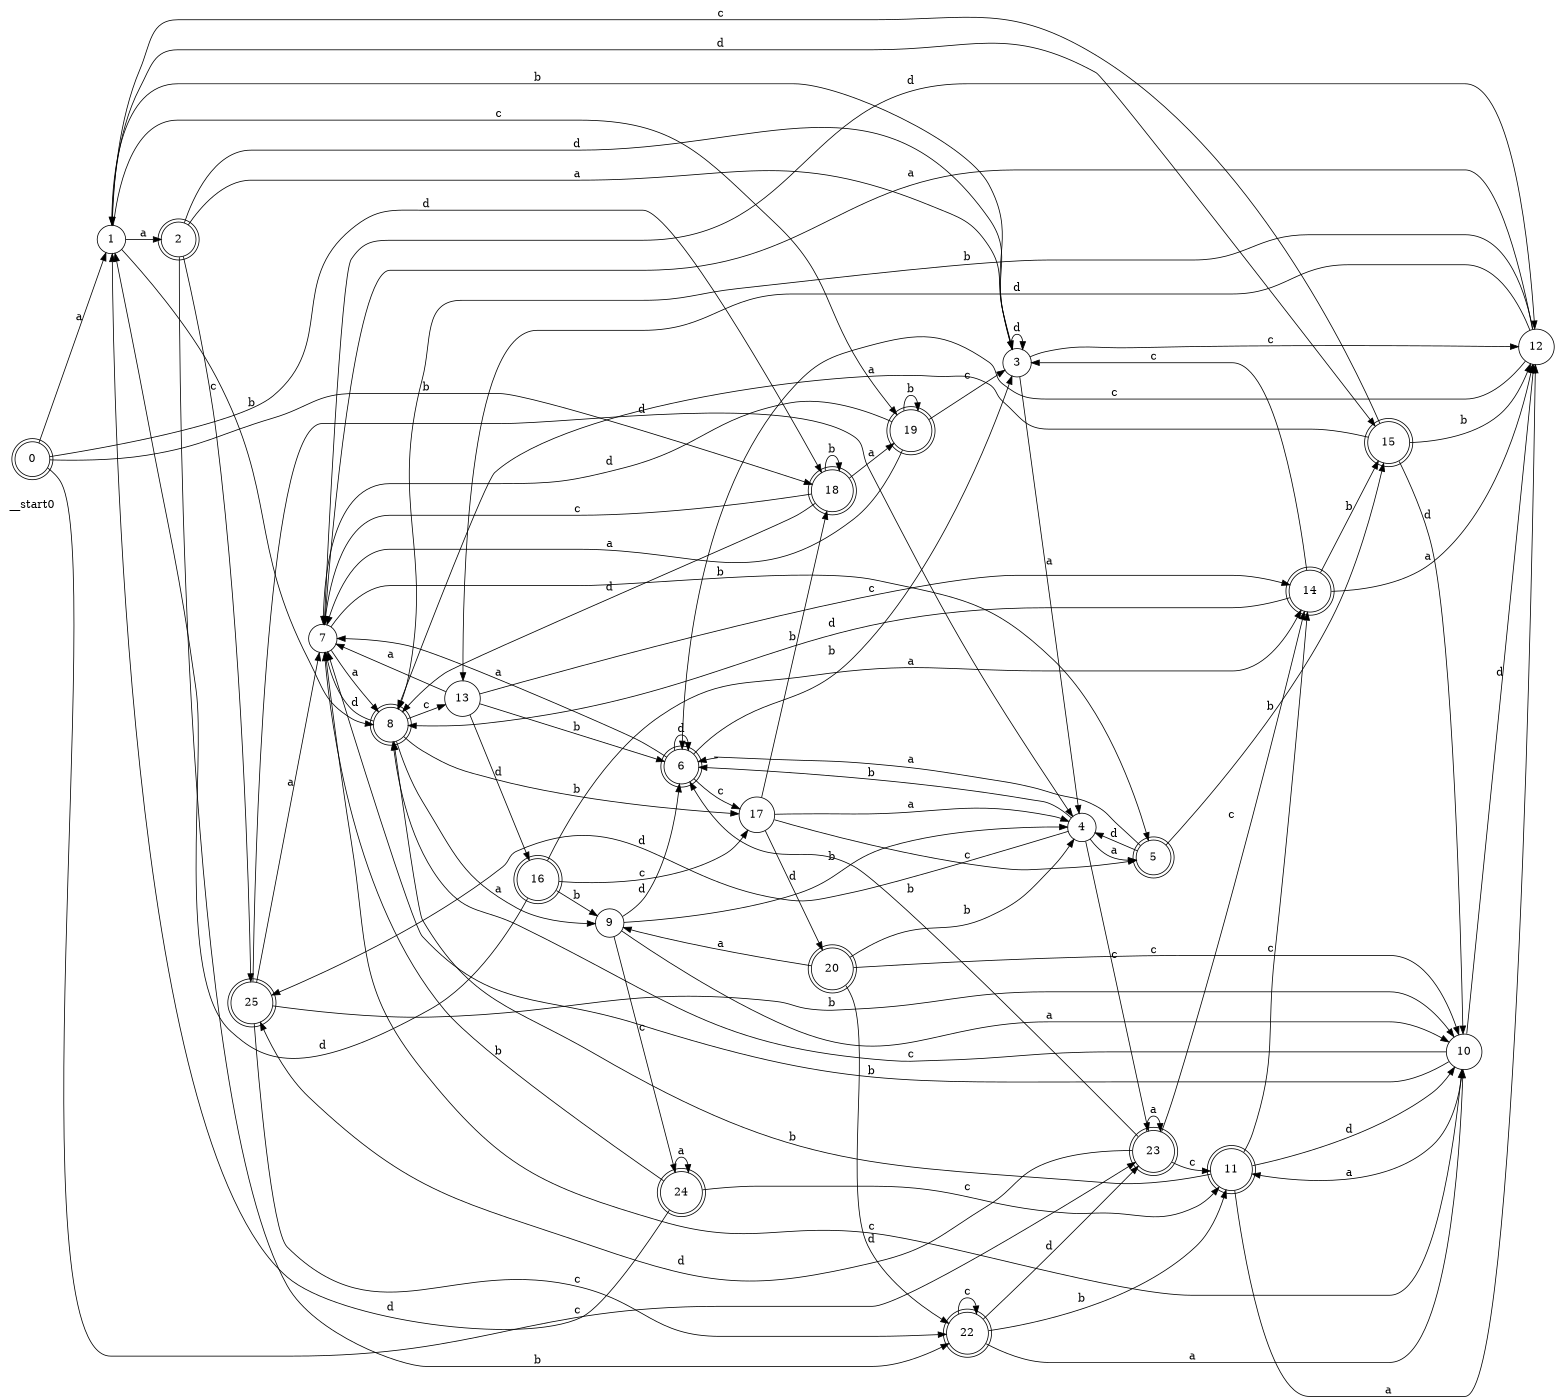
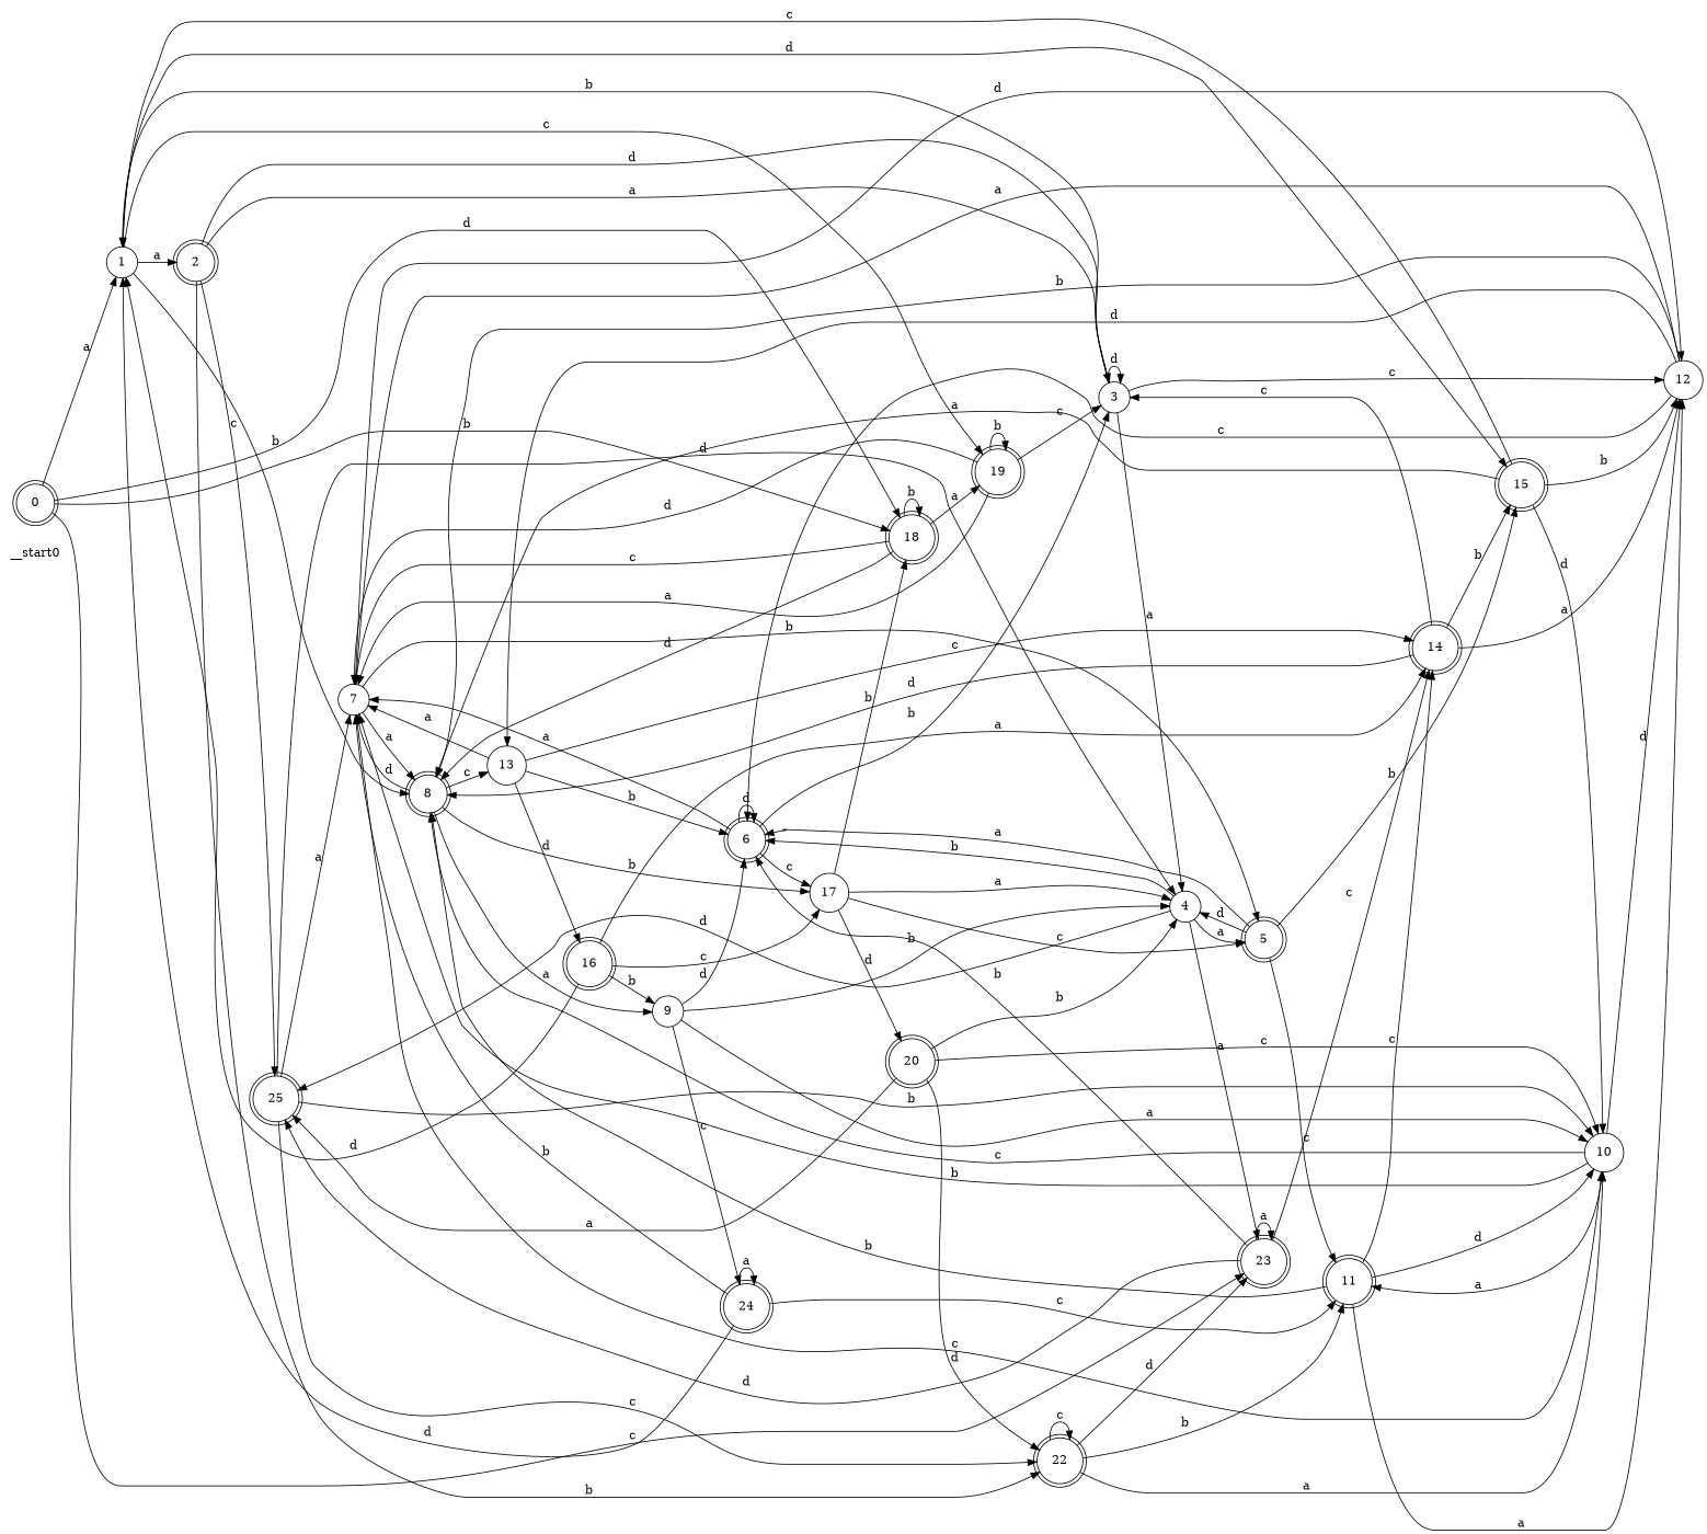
  digraph {
    rankdir=LR
    node [shape=doublecircle color=black fillcolor=white style="rounded,filled"]
    __start0 [shape=none color="" fillcolor="" style=""]
    n2 [label=0]
    n3 [label=1 shape=circle style=filled]
    n4 [label=18]
    n5 [label=23]
    n6 [label=2]
    n7 [label=8]
    n8 [label=15]
    n9 [label=19]
    n10 [label=7 shape=circle style=filled]
    n11 [label=25]
    n12 [label=6]
    n13 [label=14]
    n14 [label=3 shape=circle style=filled]
    n15 [label=22]
    n16 [label=17 shape=circle style=filled]
    n17 [label=9 shape=circle style=filled]
    n18 [label=13 shape=circle style=filled]
    n19 [label=12 shape=circle style=filled]
    n20 [label=10 shape=circle style=filled]
    n21 [label=4 shape=circle style=filled]
    n22 [label=11]
    n23 [label=5]
    n24 [label=20]
    n25 [label=24]
    n26 [label=16]
    n2 -> n3 [label=a]
    n2 -> n4 [label=b]
    n2 -> n4 [label=d]
    n2 -> n5 [label=c]
    n3 -> n6 [label=a]
    n3 -> n7 [label=b]
    n3 -> n8 [label=d]
    n3 -> n9 [label=c]
    n4 -> n4 [label=b]
    n4 -> n7 [label=d]
    n4 -> n9 [label=a]
    n4 -> n10 [label=c]
    n5 -> n5 [label=a]
    n5 -> n11 [label=d]
    n5 -> n12 [label=b]
    n5 -> n13 [label=c]
    n6 -> n11 [label=c]
    n6 -> n14 [label=a]
    n6 -> n14 [label=d]
    n6 -> n15 [label=b]
    n7 -> n10 [label=d]
    n7 -> n16 [label=b]
    n7 -> n17 [label=a]
    n7 -> n18 [label=c]
    n8 -> n3 [label=c]
    n8 -> n7 [label=a]
    n8 -> n19 [label=b]
    n8 -> n20 [label=d]
    n9 -> n9 [label=b]
    n9 -> n10 [label=a]
    n9 -> n10 [label=d]
    n9 -> n14 [label=c]
    n10 -> n7 [label=a]
    n10 -> n19 [label=d]
    n10 -> n20 [label=c]
    n10 -> n23 [label=b]
    n11 -> n10 [label=a]
    n11 -> n15 [label=c]
    n11 -> n20 [label=b]
    n11 -> n21 [label=d]
    n12 -> n10 [label=a]
    n12 -> n12 [label=d]
    n12 -> n14 [label=b]
    n12 -> n16 [label=c]
    n13 -> n7 [label=d]
    n13 -> n8 [label=b]
    n13 -> n14 [label=c]
    n13 -> n19 [label=a]
    n14 -> n3 [label=b]
    n14 -> n14 [label=d]
    n14 -> n19 [label=c]
    n14 -> n21 [label=a]
    n15 -> n5 [label=d]
    n15 -> n15 [label=c]
    n15 -> n20 [label=a]
    n15 -> n22 [label=b]
    n16 -> n4 [label=b]
    n16 -> n21 [label=a]
    n16 -> n23 [label=c]
    n16 -> n24 [label=d]
    n17 -> n12 [label=d]
    n17 -> n20 [label=a]
    n17 -> n21 [label=b]
    n17 -> n25 [label=c]
    n18 -> n10 [label=a]
    n18 -> n12 [label=b]
    n18 -> n13 [label=c]
    n18 -> n26 [label=d]
    n19 -> n7 [label=b]
    n19 -> n10 [label=a]
    n19 -> n12 [label=c]
    n19 -> n18 [label=d]
    n20 -> n7 [label=c]
    n20 -> n10 [label=b]
    n20 -> n19 [label=d]
    n20 -> n22 [label=a]
-   n21 -> n5 [label=c]
+   n21 -> n5 [label=a]
    n21 -> n11 [label=d]
    n21 -> n12 [label=b]
    n21 -> n23 [label=a]
    n22 -> n7 [label=b]
    n22 -> n13 [label=c]
    n22 -> n19 [label=a]
    n22 -> n20 [label=d]
    n23 -> n8 [label=b]
    n23 -> n12 [label=a]
    n23 -> n21 [label=d]
-   n5 -> n22 [label=c]
-   n24 -> n17 [label=a]
+   n23 -> n22 [label=c]
+   n24 -> n11 [label=a]
    n24 -> n15 [label=d]
    n24 -> n20 [label=c]
    n24 -> n21 [label=b]
    n25 -> n3 [label=d]
    n25 -> n10 [label=b]
    n25 -> n22 [label=c]
    n25 -> n25 [label=a]
    n26 -> n3 [label=d]
    n26 -> n13 [label=a]
    n26 -> n16 [label=c]
    n26 -> n17 [label=b]
  }
